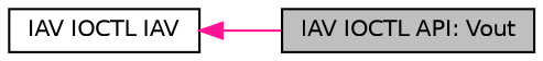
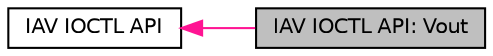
  digraph {
    rankdir=LR
    node [color=black fontname=Helvetica fontsize=10 shape=box]
-   n1 [height=0.2 label="IAV IOCTL IAV" width=0.4]
+   n1 [height=0.2 label="IAV IOCTL API" width=0.4]
    n2 [fillcolor=grey75 fontcolor=black height=0.2 label="IAV IOCTL API: Vout" style=filled width=0.4]
    n1 -> n2 [dir=back fontname=Helvetica fontsize=10 labelfontname=Helvetica labelfontsize=10 shape=plaintext style=solid color=deeppink]
  }
